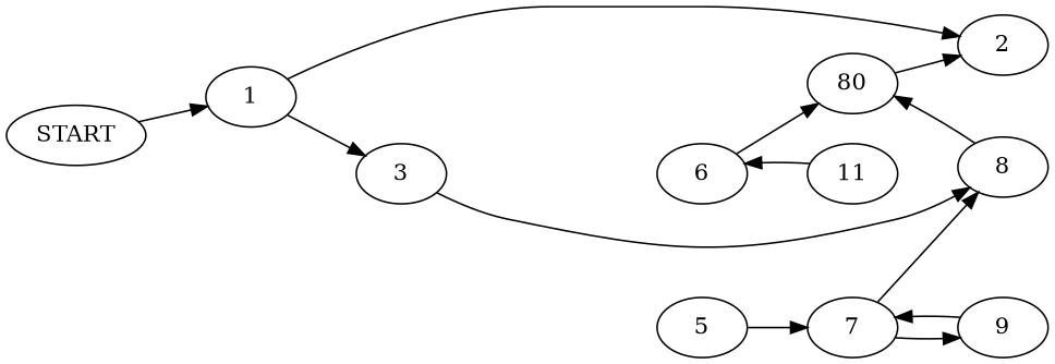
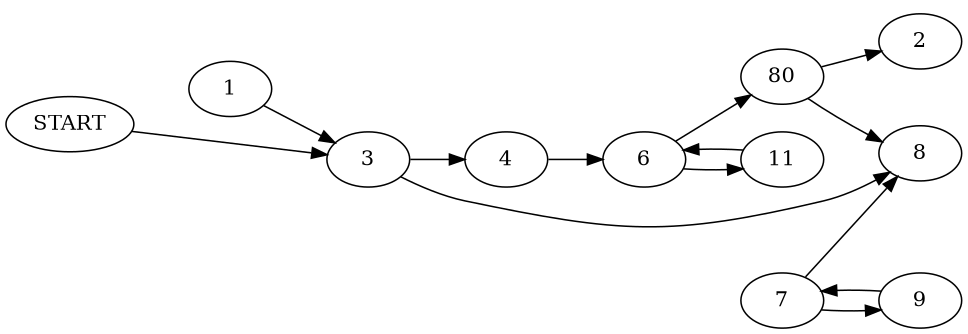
  digraph {
    rankdir=LR
    n1 [label=START]
    1
    2
    3
+   4
    8
    6
-   5
    7
    n10 [label=80]
    11
    9
-   n1 -> 1
-   1 -> 2
+   n1 -> 3
    1 -> 3
+   3 -> 4
    3 -> 8
-   8 -> n10
+   4 -> 6
+   n10 -> 8
    6 -> n10
-   5 -> 7
+   6 -> 11
    7 -> 8
    7 -> 9
    n10 -> 2
    11 -> 6
    9 -> 7
  }
